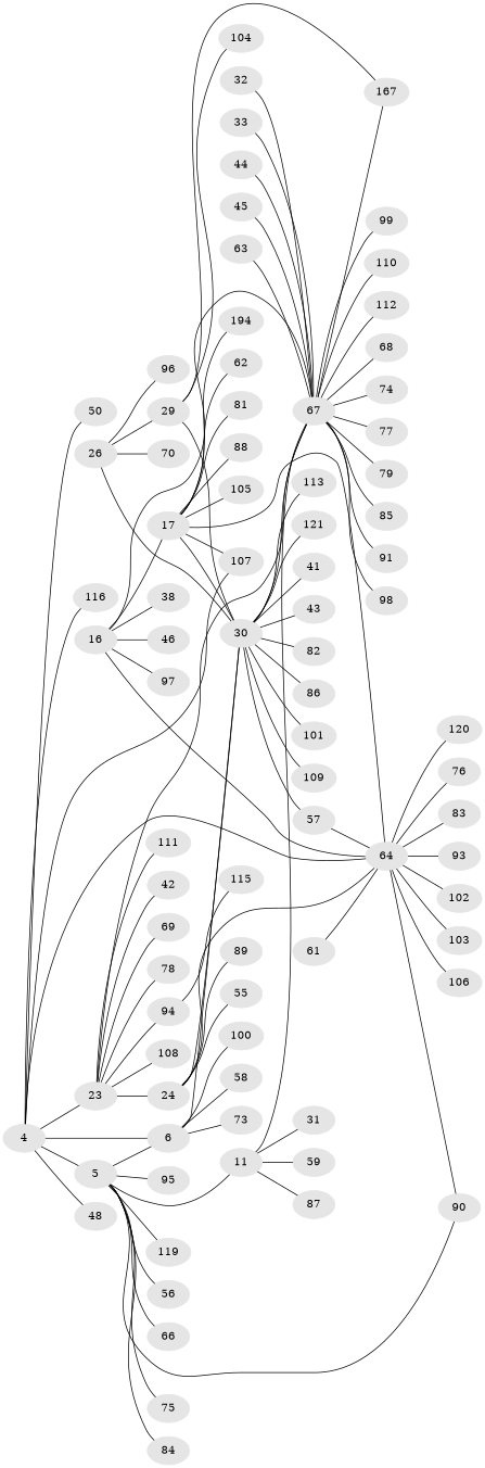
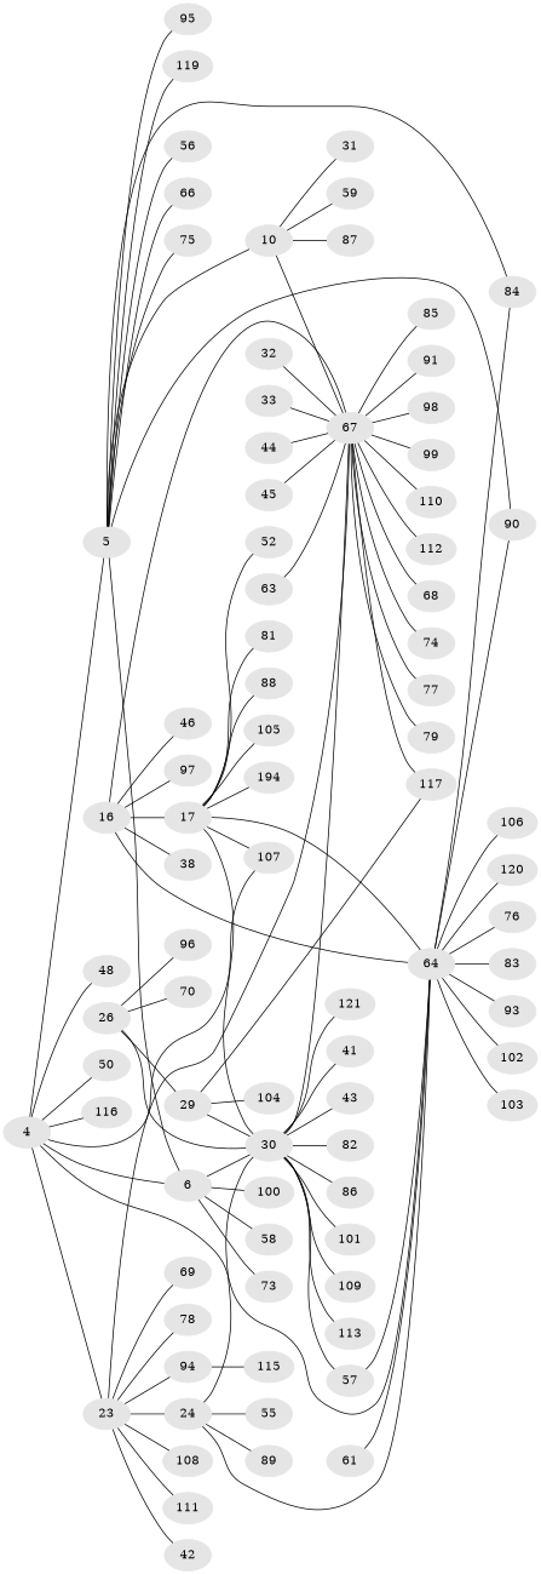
  graph {
    rankdir=LR
    node [color=gray90 style=filled]
    4 [super="+2"]
    5 [super="+1"]
    6 [super="+3"]
    23 [super="+19+20"]
    48
    50
    64 [super="+34+54+18"]
    107
    116
-   11 [super="+8"]
+   11 [super="+8" label=10]
    56
    66
    75
    84
    90
    95
    119 [super="+39"]
    30 [super="+27"]
    58
    73 [super="+51"]
    100 [super="+80"]
    67 [super="+12"]
    24 [super="+22+21"]
    42
    69
    78
    94 [super="+62"]
    108
    111
    76
    83
    93
    102
    103
    106
    120 [super="+60+92"]
    31
    59
    87
    41
    43 [super="+40"]
    57
    82 [super="+35+53"]
    86
    101
    109
    113
    121
-   117 [label=167]
+   117
    68 [super="+49"]
    74
    77
    79
    85
    91
    98
    99 [super="+65"]
    110
    112
    16 [super="+14"]
    17 [super="+15"]
    38
    46
    97
-   52 [label=62]
+   52
    81
    88 [super="+47"]
    105
    n69 [label=194]
    55
    89
    115
    26 [super="+25"]
    29 [super="+28"]
    70
    96
    104
    32
    33
    44
    45
    61
    63
    4 -- 5 [weight=4]
    4 -- 6 [weight=4]
    4 -- 23
    4 -- 48
    4 -- 50
    4 -- 64
    4 -- 107
    4 -- 116
    5 -- 6 [weight=4]
    5 -- 11
    5 -- 56
    5 -- 66
    5 -- 75
    5 -- 84
    5 -- 90
    5 -- 95
    5 -- 119
    6 -- 30
    6 -- 58
    6 -- 73
    6 -- 100
    23 -- 67 [weight=2]
    23 -- 24 [weight=9]
    23 -- 42
    23 -- 69
    23 -- 78
    23 -- 94
    23 -- 108
    23 -- 111
+   64 -- 84
    64 -- 90
    64 -- 76
    64 -- 83
    64 -- 93
    64 -- 102
    64 -- 103
    64 -- 106
    64 -- 120
    11 -- 67 [weight=8]
    11 -- 31
    11 -- 59
    11 -- 87
    30 -- 67
    30 -- 41
    30 -- 43
    30 -- 57
    30 -- 82
    30 -- 86
    30 -- 101
    30 -- 109
    30 -- 113
    30 -- 121
    67 -- 117
    67 -- 68
    67 -- 74
    67 -- 77
    67 -- 79
    67 -- 85
    67 -- 91
    67 -- 98
    67 -- 99
    67 -- 110
    67 -- 112
    24 -- 64
    24 -- 30
    24 -- 55
    24 -- 89
    94 -- 115
    57 -- 64
    16 -- 64 [weight=4]
    16 -- 67
    16 -- 17 [weight=4]
    16 -- 38
    16 -- 46
    16 -- 97
    17 -- 64 [weight=4]
    17 -- 107
    17 -- 30
    17 -- 52
    17 -- 81
    17 -- 88
    17 -- 105
    17 -- n69
    26 -- 30 [weight=4]
    26 -- 29 [weight=4]
    26 -- 70
    26 -- 96
    29 -- 30 [weight=4]
    29 -- 117
    29 -- 104
    32 -- 67
    33 -- 67
    44 -- 67
    45 -- 67
    61 -- 64
    63 -- 67
  }
